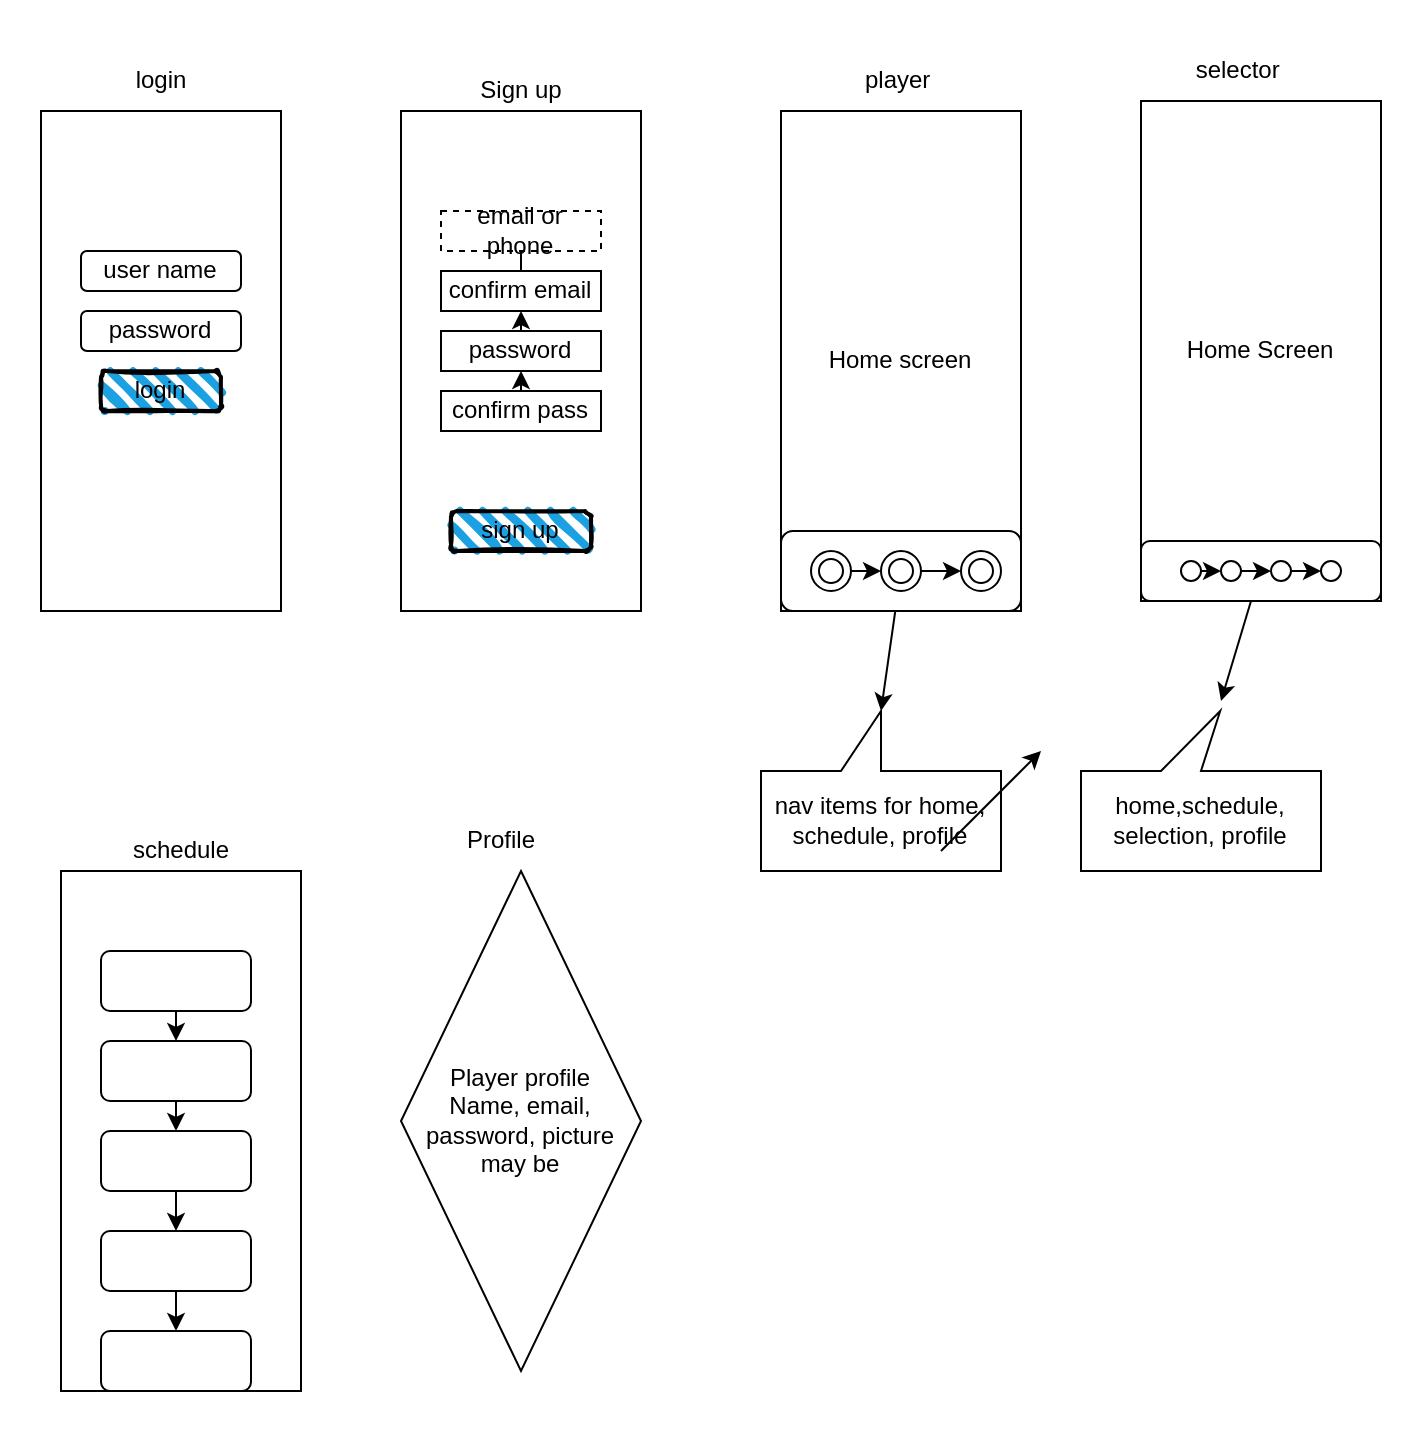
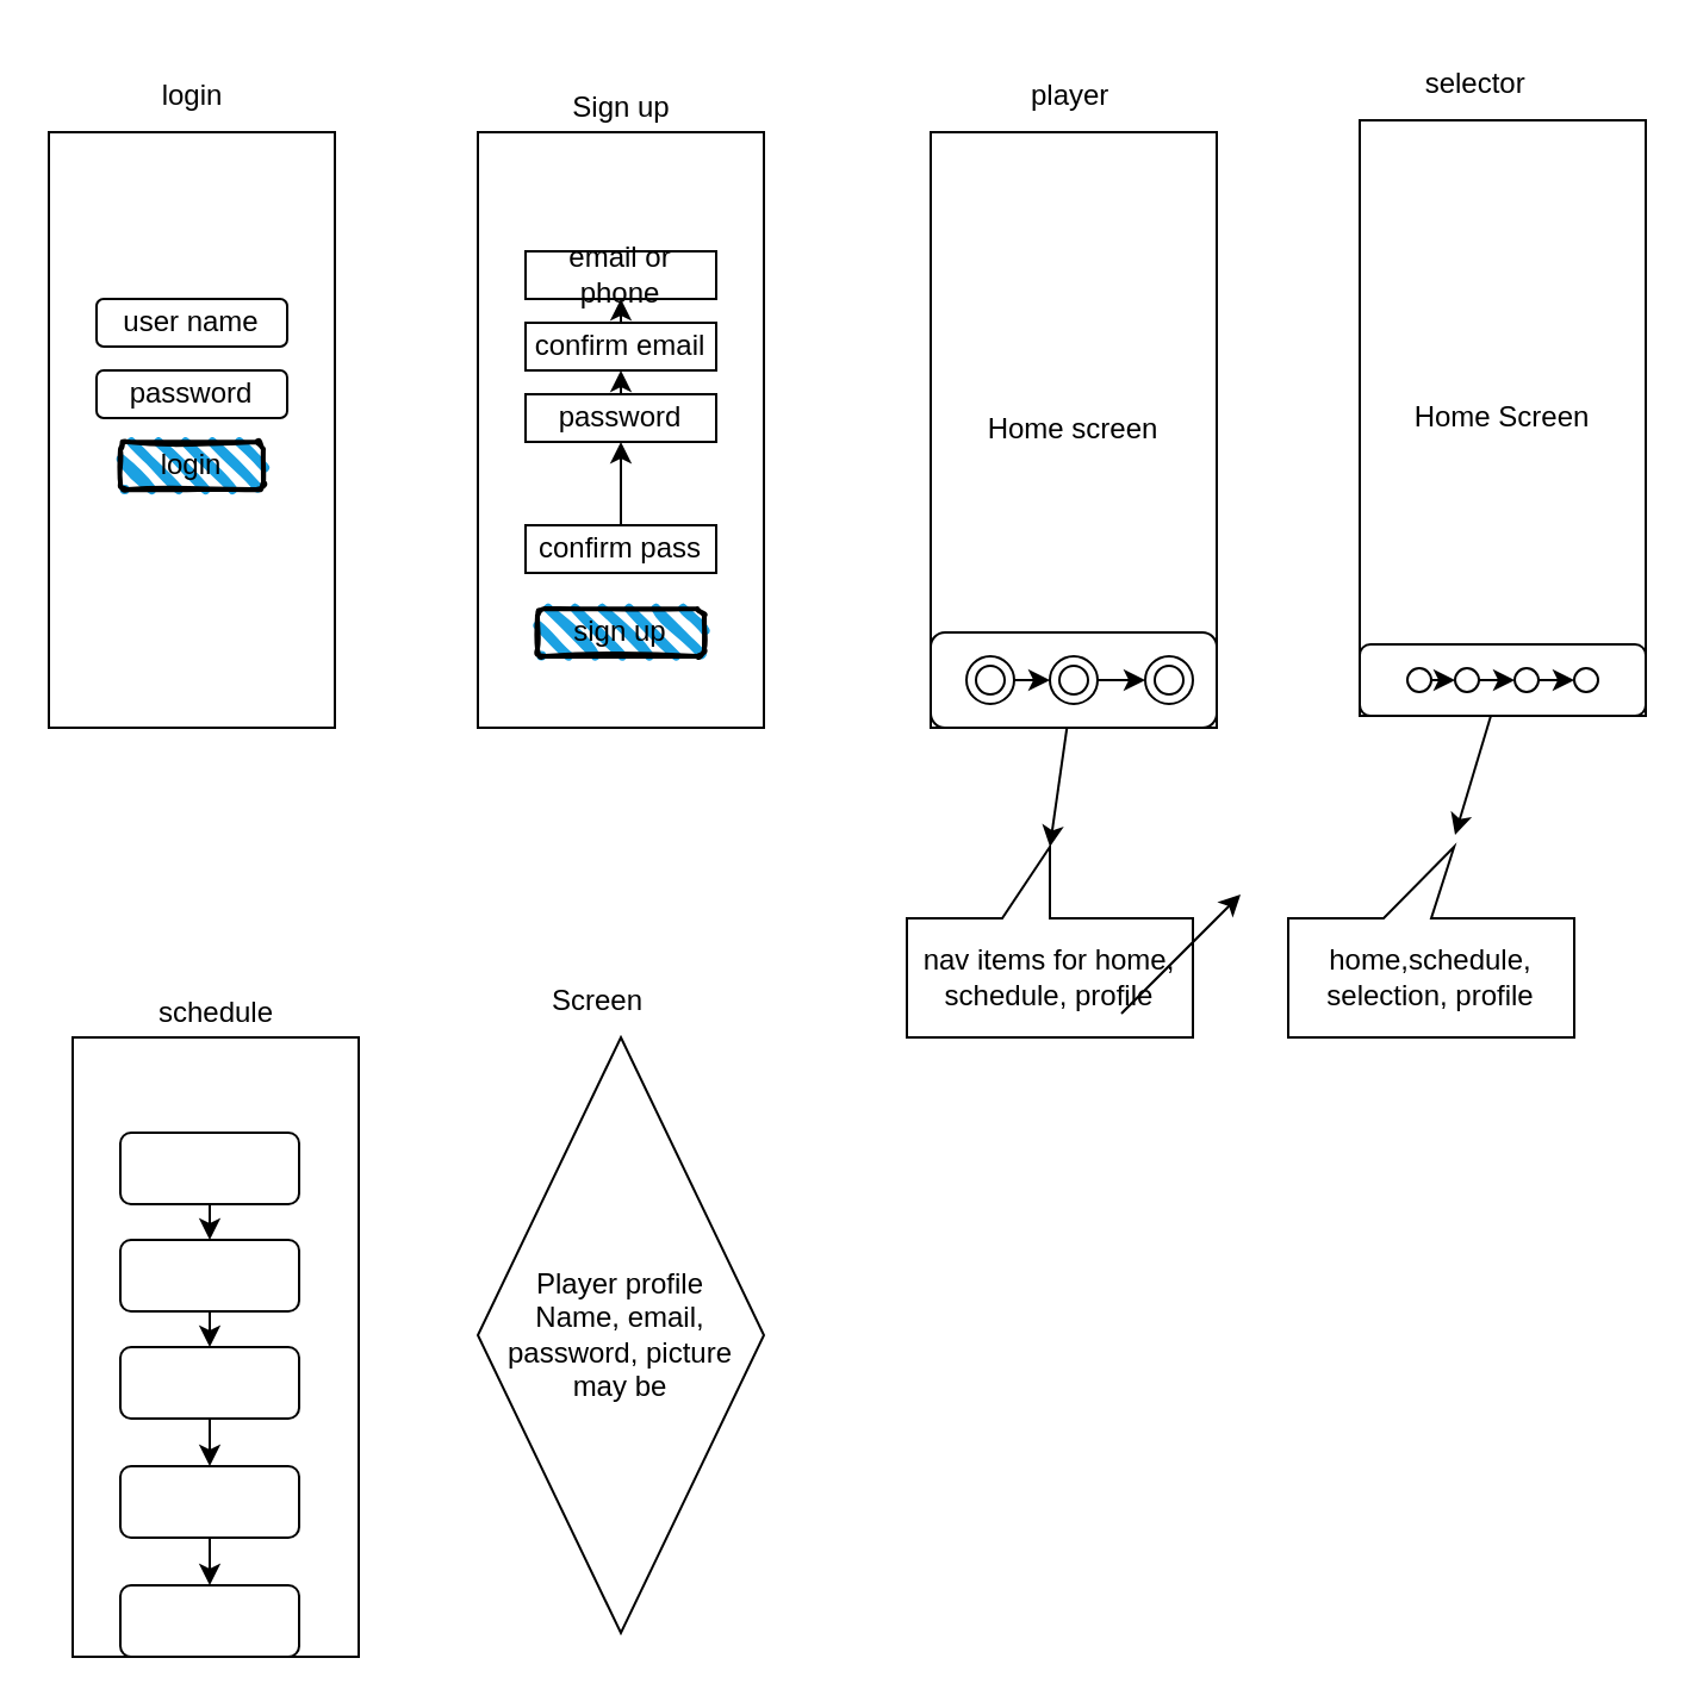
  <mxCell id="0" />
  <mxCell id="1" parent="0" />
  <mxCell id="2" value="" style="rounded=0;whiteSpace=wrap;html=1;" vertex="1" parent="1"><mxGeometry x="20" y="55" width="120" height="250" as="geometry" /></mxCell>
  <mxCell id="3" value="login" style="rounded=1;whiteSpace=wrap;html=1;strokeWidth=2;fillWeight=4;hachureGap=8;hachureAngle=45;fillColor=#1ba1e2;sketch=1;" vertex="1" parent="1"><mxGeometry x="50" y="185" width="60" height="20" as="geometry" /></mxCell>
  <mxCell id="4" value="password" style="rounded=1;whiteSpace=wrap;html=1;" vertex="1" parent="1"><mxGeometry x="40" y="155" width="80" height="20" as="geometry" /></mxCell>
  <mxCell id="5" value="user name" style="rounded=1;whiteSpace=wrap;html=1;" vertex="1" parent="1"><mxGeometry x="40" y="125" width="80" height="20" as="geometry" /></mxCell>
  <mxCell id="6" value="login" style="text;html=1;align=center;verticalAlign=middle;resizable=0;points=[];autosize=1;strokeColor=none;fillColor=none;" vertex="1" parent="1"><mxGeometry x="55" y="25" width="50" height="30" as="geometry" /></mxCell>
  <mxCell id="7" value="" style="rounded=0;whiteSpace=wrap;html=1;" vertex="1" parent="1"><mxGeometry x="200" y="55" width="120" height="250" as="geometry" /></mxCell>
  <mxCell id="8" value="Sign up" style="text;html=1;align=center;verticalAlign=middle;resizable=0;points=[];autosize=1;strokeColor=none;fillColor=none;" vertex="1" parent="1"><mxGeometry x="230" y="30" width="60" height="30" as="geometry" /></mxCell>
  <mxCell id="9" style="edgeStyle=none;html=1;" edge="1" parent="1"><mxGeometry relative="1" as="geometry"><mxPoint x="500" y="405" as="targetPoint" /><mxPoint x="500" y="405" as="sourcePoint" /></mxGeometry></mxCell>
  <mxCell id="10" value="" style="edgeStyle=none;html=1;" edge="1" parent="1" source="11" target="13"><mxGeometry relative="1" as="geometry" /></mxCell>
- <mxCell id="11" value="confirm pass" style="rounded=0;whiteSpace=wrap;html=1;" vertex="1" parent="1"><mxGeometry x="220" y="195" width="80" height="20" as="geometry" /></mxCell>
+ <mxCell id="11" value="confirm pass" style="rounded=0;whiteSpace=wrap;html=1;" vertex="1" parent="1"><mxGeometry x="220" y="220" width="80" height="20" as="geometry" /></mxCell>
  <mxCell id="12" value="" style="edgeStyle=none;html=1;" edge="1" parent="1" source="13" target="15"><mxGeometry relative="1" as="geometry" /></mxCell>
  <mxCell id="13" value="password" style="rounded=0;whiteSpace=wrap;html=1;" vertex="1" parent="1"><mxGeometry x="220" y="165" width="80" height="20" as="geometry" /></mxCell>
- <mxCell id="14" value="" style="edgeStyle=none;html=1;endArrow=none;" edge="1" parent="1" source="15" target="16"><mxGeometry relative="1" as="geometry" /></mxCell>
+ <mxCell id="14" value="" style="edgeStyle=none;html=1;" edge="1" parent="1" source="15" target="16"><mxGeometry relative="1" as="geometry" /></mxCell>
  <mxCell id="15" value="confirm email" style="rounded=0;whiteSpace=wrap;html=1;" vertex="1" parent="1"><mxGeometry x="220" y="135" width="80" height="20" as="geometry" /></mxCell>
- <mxCell id="16" value="email or phone" style="rounded=0;whiteSpace=wrap;html=1;dashed=1;" vertex="1" parent="1"><mxGeometry x="220" y="105" width="80" height="20" as="geometry" /></mxCell>
+ <mxCell id="16" value="email or phone" style="rounded=0;whiteSpace=wrap;html=1;" vertex="1" parent="1"><mxGeometry x="220" y="105" width="80" height="20" as="geometry" /></mxCell>
  <mxCell id="17" value="sign up" style="rounded=1;whiteSpace=wrap;html=1;strokeWidth=2;fillWeight=4;hachureGap=8;hachureAngle=45;fillColor=#1ba1e2;sketch=1;" vertex="1" parent="1"><mxGeometry x="225" y="255" width="70" height="20" as="geometry" /></mxCell>
  <mxCell id="18" value="Home screen" style="rounded=0;whiteSpace=wrap;html=1;" vertex="1" parent="1"><mxGeometry x="390" y="55" width="120" height="250" as="geometry" /></mxCell>
  <mxCell id="19" value="" style="rounded=1;whiteSpace=wrap;html=1;" vertex="1" parent="1"><mxGeometry x="390" y="265" width="120" height="40" as="geometry" /></mxCell>
  <mxCell id="20" value="" style="edgeStyle=none;html=1;" edge="1" parent="1" source="21" target="23"><mxGeometry relative="1" as="geometry" /></mxCell>
  <mxCell id="21" value="" style="ellipse;shape=doubleEllipse;whiteSpace=wrap;html=1;aspect=fixed;" vertex="1" parent="1"><mxGeometry x="405" y="275" width="20" height="20" as="geometry" /></mxCell>
  <mxCell id="22" value="" style="edgeStyle=none;html=1;" edge="1" parent="1" source="23" target="24"><mxGeometry relative="1" as="geometry" /></mxCell>
  <mxCell id="23" value="" style="ellipse;shape=doubleEllipse;whiteSpace=wrap;html=1;aspect=fixed;" vertex="1" parent="1"><mxGeometry x="440" y="275" width="20" height="20" as="geometry" /></mxCell>
  <mxCell id="24" value="" style="ellipse;shape=doubleEllipse;whiteSpace=wrap;html=1;aspect=fixed;" vertex="1" parent="1"><mxGeometry x="480" y="275" width="20" height="20" as="geometry" /></mxCell>
  <mxCell id="25" value="" style="endArrow=classic;html=1;" edge="1" parent="1" source="19"><mxGeometry width="50" height="50" relative="1" as="geometry"><mxPoint x="470" y="415" as="sourcePoint" /><mxPoint x="440" y="355" as="targetPoint" /><Array as="points"><mxPoint x="440" y="355" /></Array></mxGeometry></mxCell>
  <mxCell id="26" value="nav items for home, schedule, profile" style="shape=callout;whiteSpace=wrap;html=1;perimeter=calloutPerimeter;direction=west;" vertex="1" parent="1"><mxGeometry x="380" y="355" width="120" height="80" as="geometry" /></mxCell>
  <mxCell id="27" value="player&amp;nbsp;" style="text;html=1;align=center;verticalAlign=middle;resizable=0;points=[];autosize=1;strokeColor=none;fillColor=none;" vertex="1" parent="1"><mxGeometry x="420" y="25" width="60" height="30" as="geometry" /></mxCell>
  <mxCell id="28" value="Home Screen" style="rounded=0;whiteSpace=wrap;html=1;" vertex="1" parent="1"><mxGeometry x="570" y="50" width="120" height="250" as="geometry" /></mxCell>
  <mxCell id="29" value="" style="rounded=1;whiteSpace=wrap;html=1;" vertex="1" parent="1"><mxGeometry x="570" y="270" width="120" height="30" as="geometry" /></mxCell>
  <mxCell id="30" value="" style="group;rotation=180;" vertex="1" connectable="0" parent="1"><mxGeometry x="590" y="280" width="80" height="10" as="geometry" /></mxCell>
  <mxCell id="31" value="" style="ellipse;whiteSpace=wrap;html=1;aspect=fixed;" vertex="1" parent="30"><mxGeometry width="10" height="10" as="geometry" /></mxCell>
  <mxCell id="32" value="" style="ellipse;whiteSpace=wrap;html=1;aspect=fixed;" vertex="1" parent="30"><mxGeometry x="20" width="10" height="10" as="geometry" /></mxCell>
  <mxCell id="33" value="" style="edgeStyle=none;html=1;" edge="1" parent="30" source="31" target="32"><mxGeometry relative="1" as="geometry" /></mxCell>
  <mxCell id="34" value="" style="ellipse;whiteSpace=wrap;html=1;aspect=fixed;" vertex="1" parent="30"><mxGeometry x="45" width="10" height="10" as="geometry" /></mxCell>
  <mxCell id="35" value="" style="edgeStyle=none;html=1;" edge="1" parent="30" source="32" target="34"><mxGeometry relative="1" as="geometry" /></mxCell>
  <mxCell id="36" value="" style="ellipse;whiteSpace=wrap;html=1;aspect=fixed;" vertex="1" parent="30"><mxGeometry x="70" width="10" height="10" as="geometry" /></mxCell>
  <mxCell id="37" value="" style="edgeStyle=none;html=1;" edge="1" parent="30" source="34" target="36"><mxGeometry relative="1" as="geometry" /></mxCell>
  <mxCell id="38" value="" style="endArrow=classic;html=1;" edge="1" parent="1"><mxGeometry width="50" height="50" relative="1" as="geometry"><mxPoint x="470" y="425" as="sourcePoint" /><mxPoint x="520" y="375" as="targetPoint" /></mxGeometry></mxCell>
  <mxCell id="39" value="" style="endArrow=classic;html=1;" edge="1" parent="1"><mxGeometry width="50" height="50" relative="1" as="geometry"><mxPoint x="625" y="300" as="sourcePoint" /><mxPoint x="610" y="350" as="targetPoint" /></mxGeometry></mxCell>
  <mxCell id="40" value="home,schedule, selection, profile" style="shape=callout;whiteSpace=wrap;html=1;perimeter=calloutPerimeter;position2=0.42;direction=west;" vertex="1" parent="1"><mxGeometry x="540" y="355" width="120" height="80" as="geometry" /></mxCell>
  <mxCell id="41" value="selector&amp;nbsp;" style="text;html=1;align=center;verticalAlign=middle;resizable=0;points=[];autosize=1;strokeColor=none;fillColor=none;" vertex="1" parent="1"><mxGeometry x="585" y="20" width="70" height="30" as="geometry" /></mxCell>
  <mxCell id="42" value="" style="rounded=0;whiteSpace=wrap;html=1;" vertex="1" parent="1"><mxGeometry x="30" y="435" width="120" height="260" as="geometry" /></mxCell>
  <mxCell id="43" value="" style="edgeStyle=none;html=1;" edge="1" parent="1" source="44" target="46"><mxGeometry relative="1" as="geometry" /></mxCell>
  <mxCell id="44" value="" style="rounded=1;whiteSpace=wrap;html=1;" vertex="1" parent="1"><mxGeometry x="50" y="475" width="75" height="30" as="geometry" /></mxCell>
  <mxCell id="45" value="" style="edgeStyle=none;html=1;" edge="1" parent="1" source="46" target="48"><mxGeometry relative="1" as="geometry" /></mxCell>
  <mxCell id="46" value="" style="rounded=1;whiteSpace=wrap;html=1;" vertex="1" parent="1"><mxGeometry x="50" y="520" width="75" height="30" as="geometry" /></mxCell>
  <mxCell id="47" value="" style="edgeStyle=none;html=1;" edge="1" parent="1" source="48" target="50"><mxGeometry relative="1" as="geometry" /></mxCell>
  <mxCell id="48" value="" style="rounded=1;whiteSpace=wrap;html=1;" vertex="1" parent="1"><mxGeometry x="50" y="565" width="75" height="30" as="geometry" /></mxCell>
  <mxCell id="49" value="" style="edgeStyle=none;html=1;" edge="1" parent="1" source="50" target="51"><mxGeometry relative="1" as="geometry" /></mxCell>
  <mxCell id="50" value="" style="rounded=1;whiteSpace=wrap;html=1;" vertex="1" parent="1"><mxGeometry x="50" y="615" width="75" height="30" as="geometry" /></mxCell>
  <mxCell id="51" value="" style="rounded=1;whiteSpace=wrap;html=1;" vertex="1" parent="1"><mxGeometry x="50" y="665" width="75" height="30" as="geometry" /></mxCell>
  <mxCell id="52" value="schedule" style="text;html=1;align=center;verticalAlign=middle;resizable=0;points=[];autosize=1;strokeColor=none;fillColor=none;" vertex="1" parent="1"><mxGeometry x="55" y="410" width="70" height="30" as="geometry" /></mxCell>
  <mxCell id="53" value="Player profile&lt;br&gt;Name, email, password, picture may be" style="rhombus;whiteSpace=wrap;html=1;" vertex="1" parent="1"><mxGeometry x="200" y="435" width="120" height="250" as="geometry" /></mxCell>
- <mxCell id="54" value="Profile" style="text;html=1;align=center;verticalAlign=middle;resizable=0;points=[];autosize=1;strokeColor=none;fillColor=none;" vertex="1" parent="1"><mxGeometry x="220" y="405" width="60" height="30" as="geometry" /></mxCell>
+ <mxCell id="54" value="Screen" style="text;html=1;align=center;verticalAlign=middle;resizable=0;points=[];autosize=1;strokeColor=none;fillColor=none;" vertex="1" parent="1"><mxGeometry x="220" y="405" width="60" height="30" as="geometry" /></mxCell>
